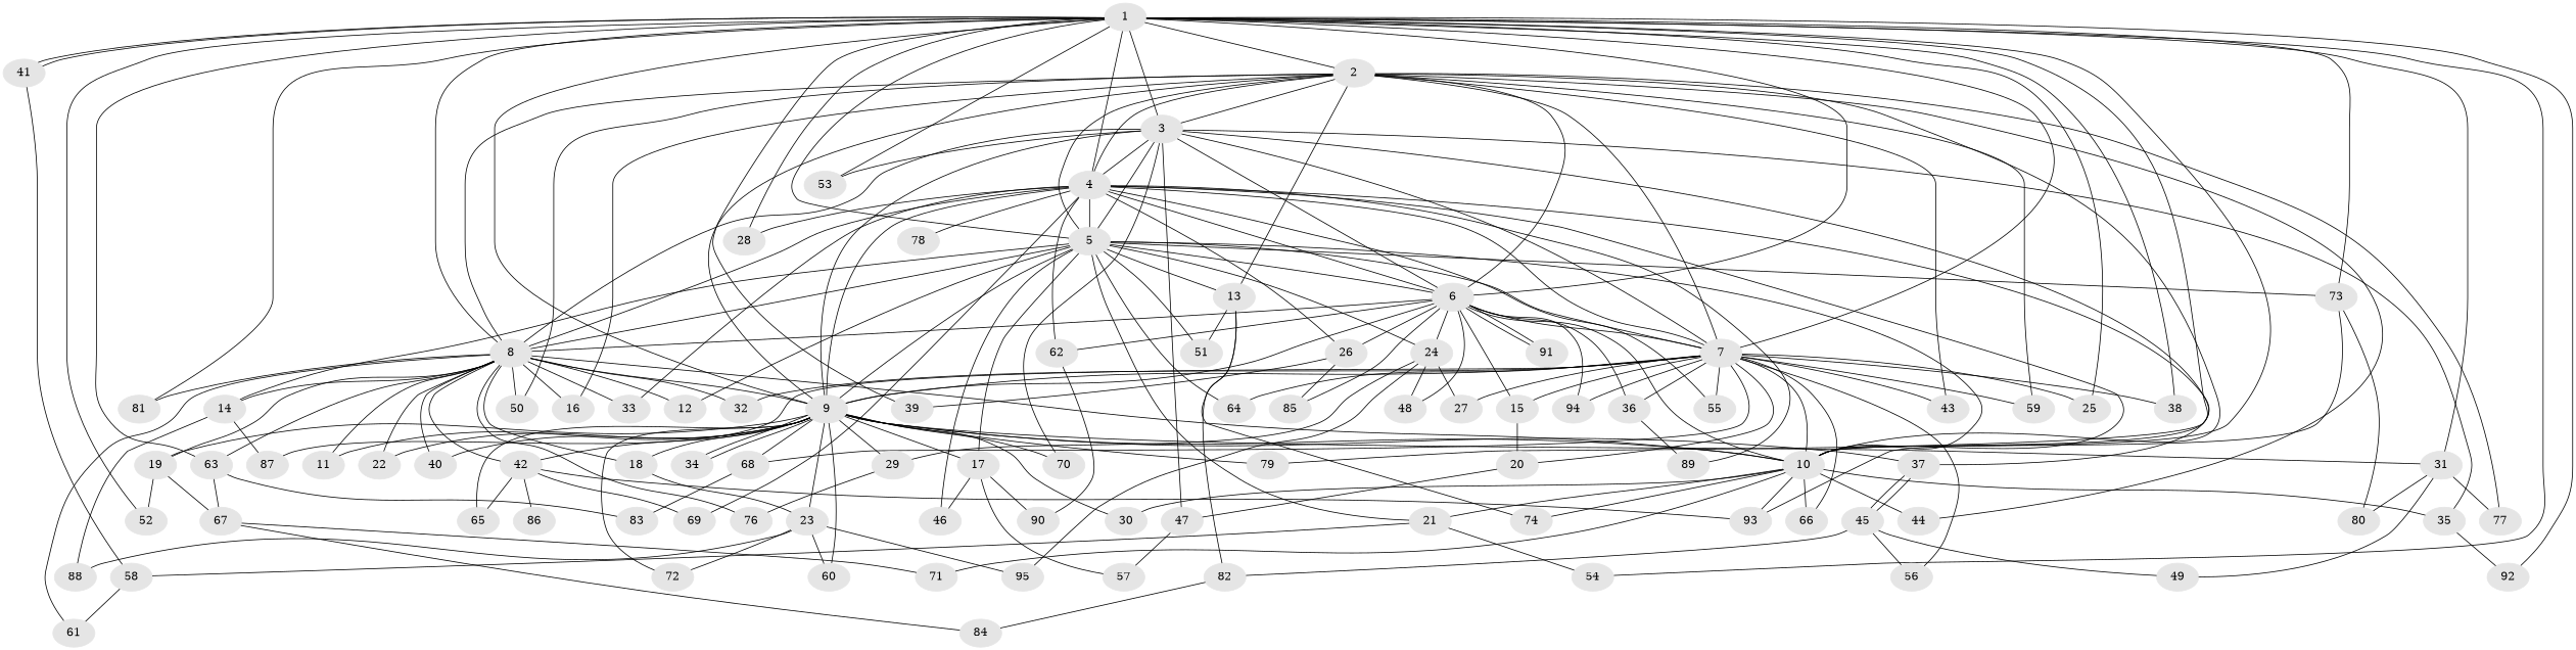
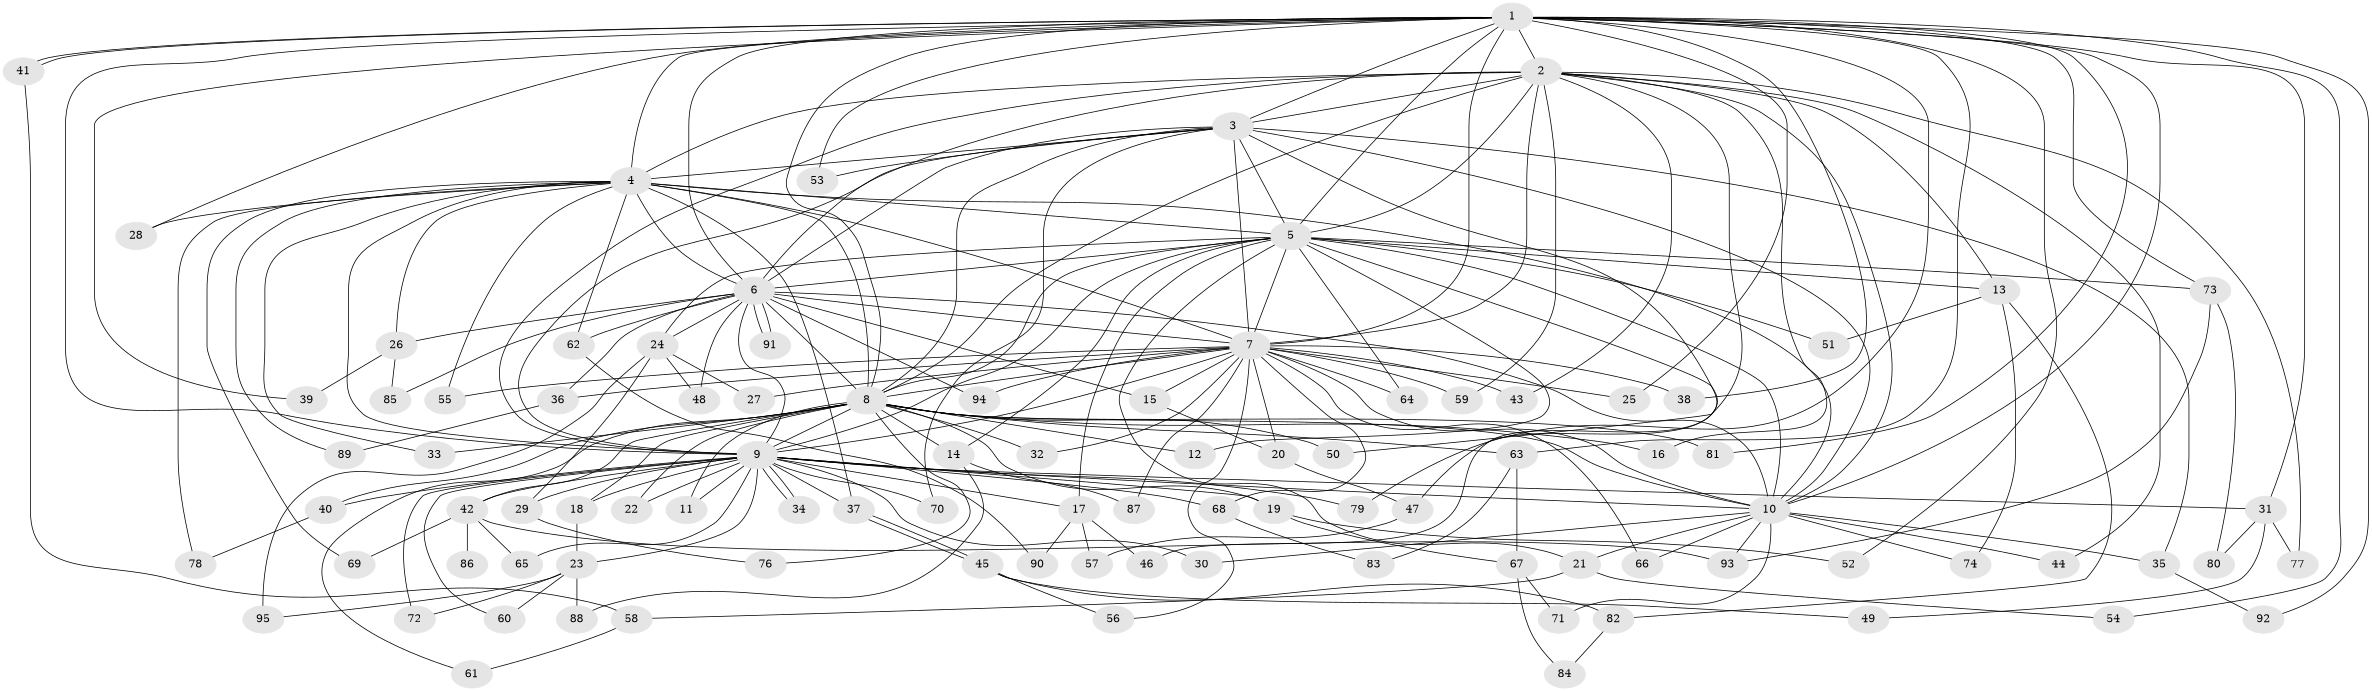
  graph {
    node [color=gray90 style=filled]
    1
    2
    3
    4
    5
    6
    7
    8
    9
    10
    25
    28
    31
    38
    39
    41
    52
    53
    54
    63
    73
    79
    81
    92
    13
    16
    43
    44
    50
    59
    77
    35
    47
    70
    26
    33
    37
    55
    62
    69
    78
    89
    12
    14
    17
    21
    24
    46
    51
    64
    15
    36
    48
    85
    91
    94
    20
    27
    32
    56
    66
    68
    87
    11
    18
    19
    22
    40
    42
    61
    76
    23
    29
    30
    34
    60
    65
    72
    71
    74
    93
    49
    80
    58
    67
    83
    82
    57
    45
    90
    88
    n92 [label=95]
    86
    84
    1 -- 2
    1 -- 3
    1 -- 4
    1 -- 5
    1 -- 6
    1 -- 7
    1 -- 8
    1 -- 9
    1 -- 10
    1 -- 25
    1 -- 28
    1 -- 31
    1 -- 38
    1 -- 39
    1 -- 41
    1 -- 41
    1 -- 52
    1 -- 53
    1 -- 54
    1 -- 63
    1 -- 73
    1 -- 79
    1 -- 81
    1 -- 92
    2 -- 3
    2 -- 4
    2 -- 5
    2 -- 6
    2 -- 7
    2 -- 8
    2 -- 9
    2 -- 10
    2 -- 13
    2 -- 16
    2 -- 43
    2 -- 44
    2 -- 50
    2 -- 59
    2 -- 77
    3 -- 4
    3 -- 5
    3 -- 6
    3 -- 7
    3 -- 8
    3 -- 9
    3 -- 10
    3 -- 53
    3 -- 35
    3 -- 47
    3 -- 70
    4 -- 5
    4 -- 6
    4 -- 7
    4 -- 8
    4 -- 9
    4 -- 10
    4 -- 28
    4 -- 26
    4 -- 33
    4 -- 37
    4 -- 55
    4 -- 62
    4 -- 69
    4 -- 78
    4 -- 89
    5 -- 6
    5 -- 7
    5 -- 8
    5 -- 9
    5 -- 10
    5 -- 73
    5 -- 13
    5 -- 12
    5 -- 14
    5 -- 17
    5 -- 21
    5 -- 24
    5 -- 46
    5 -- 51
    5 -- 64
    6 -- 7
    6 -- 8
    6 -- 9
    6 -- 10
    6 -- 26
    6 -- 62
    6 -- 24
    6 -- 15
    6 -- 36
    6 -- 48
    6 -- 85
    6 -- 91
    6 -- 91
    6 -- 94
+   7 -- 8
    7 -- 9
    7 -- 10
    7 -- 25
    7 -- 38
    7 -- 43
    7 -- 59
    7 -- 55
    7 -- 64
    7 -- 15
    7 -- 36
    7 -- 94
    7 -- 20
    7 -- 27
    7 -- 32
    7 -- 56
    7 -- 66
    7 -- 68
    7 -- 87
    8 -- 9
    8 -- 10
    8 -- 63
    8 -- 81
    8 -- 16
    8 -- 50
    8 -- 33
    8 -- 12
    8 -- 14
    8 -- 32
    8 -- 11
    8 -- 18
    8 -- 19
    8 -- 22
    8 -- 40
    8 -- 42
    8 -- 61
    8 -- 76
    9 -- 10
    9 -- 31
    9 -- 79
    9 -- 70
    9 -- 37
    9 -- 17
    9 -- 68
    9 -- 11
    9 -- 18
    9 -- 19
    9 -- 22
    9 -- 40
    9 -- 42
    9 -- 23
    9 -- 29
    9 -- 30
    9 -- 34
    9 -- 34
    9 -- 60
    9 -- 65
    9 -- 72
    10 -- 44
    10 -- 35
    10 -- 21
    10 -- 66
    10 -- 30
    10 -- 71
    10 -- 74
    10 -- 93
    31 -- 77
    31 -- 49
    31 -- 80
    41 -- 58
    63 -- 67
    63 -- 83
    73 -- 93
    73 -- 80
    13 -- 51
    13 -- 74
    13 -- 82
    35 -- 92
    47 -- 57
    26 -- 39
    26 -- 85
    37 -- 45
    37 -- 45
    62 -- 90
    14 -- 87
    14 -- 88
    17 -- 46
    17 -- 57
    17 -- 90
    21 -- 54
    21 -- 58
    24 -- 48
    24 -- 27
    24 -- 29
    24 -- n92
    15 -- 20
    36 -- 89
    20 -- 47
    68 -- 83
    18 -- 23
    19 -- 52
    19 -- 67
+   40 -- 78
    42 -- 69
    42 -- 65
    42 -- 93
    42 -- 86
    23 -- 60
    23 -- 72
    23 -- 88
    23 -- n92
    29 -- 76
    58 -- 61
    67 -- 71
    67 -- 84
    82 -- 84
    45 -- 56
    45 -- 49
    45 -- 82
  }
